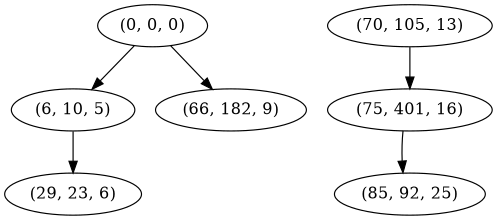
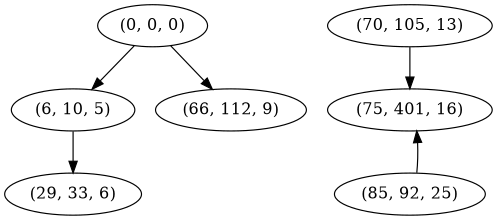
  digraph {
    "(0, 0, 0)"
    "(6, 10, 5)"
-   "(66, 112, 9)" [label="(66, 182, 9)"]
-   "(29, 33, 6)" [label="(29, 23, 6)"]
+   "(66, 112, 9)"
+   "(29, 33, 6)"
    n5 [label="(75, 401, 16)"]
    "(70, 105, 13)"
    "(85, 92, 25)"
    "(0, 0, 0)" -> "(6, 10, 5)"
    "(0, 0, 0)" -> "(66, 112, 9)"
    "(6, 10, 5)" -> "(29, 33, 6)"
-   n5 -> "(85, 92, 25)"
+   "(85, 92, 25)" -> n5
    "(70, 105, 13)" -> n5
  }
